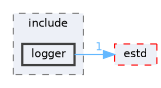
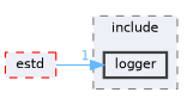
  digraph {
    compound=true
    rankdir=LR
    node [fillcolor="#edf0f7" fontname=Helvetica fontsize=10 shape=box]
    n1 [color=grey25 height=0.2 label=logger style="filled,bold" width=0.4]
    n2 [color=red height=0.2 label=estd style="filled,dashed" width=0.4]
    subgraph cluster_1 {
      bgcolor="#edf0f7"
      fontname=Helvetica
      fontsize=10
      label=include
      pencolor=grey50
      style="filled,dashed"
      n1
    }
-   n1 -> n2 [color=steelblue1 fontcolor=steelblue1 fontname=Helvetica fontsize=10 headlabel=1 labeldistance=1.5 labelfontname=Helvetica labelfontsize=10]
+   n2 -> n1 [color=steelblue1 fontcolor=steelblue1 fontname=Helvetica fontsize=10 headlabel=1 labeldistance=1.5 labelfontname=Helvetica labelfontsize=10]
  }
